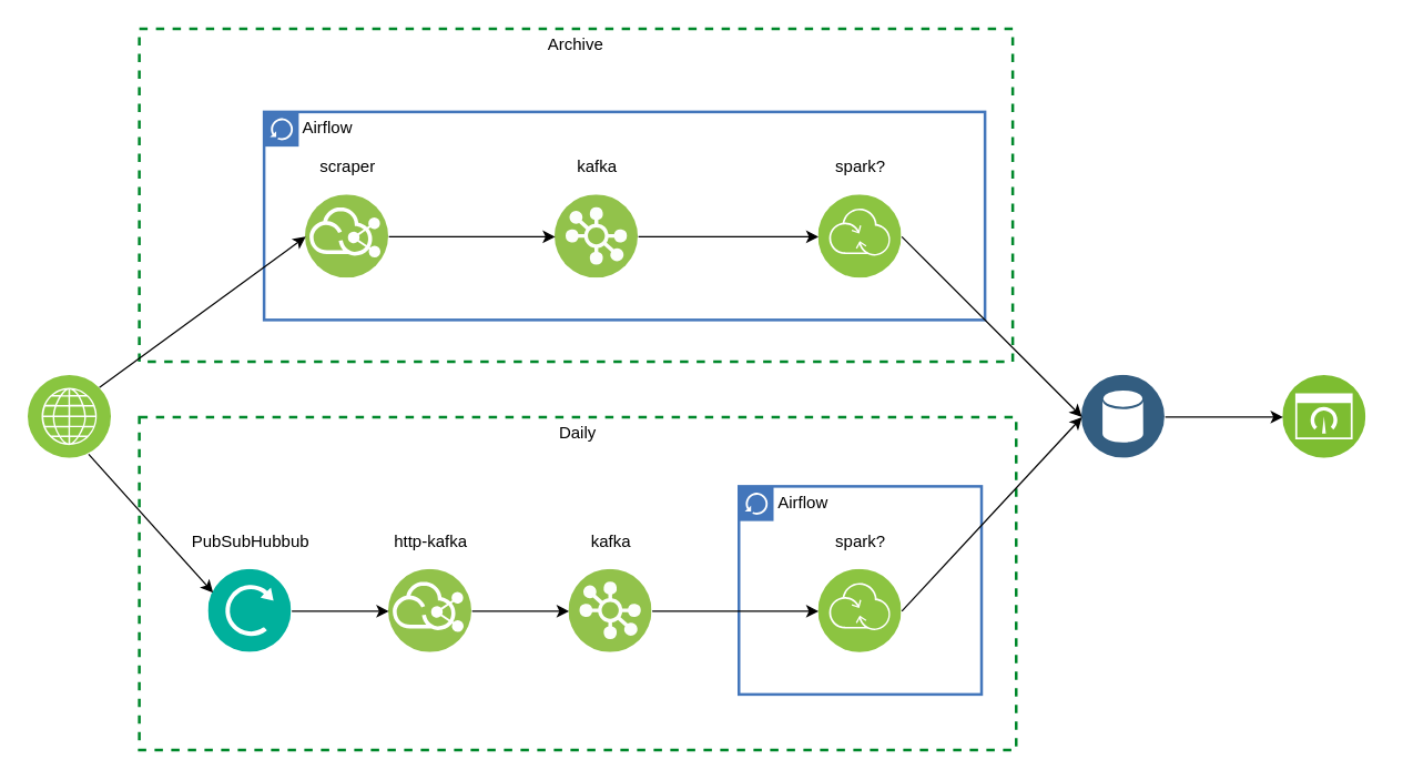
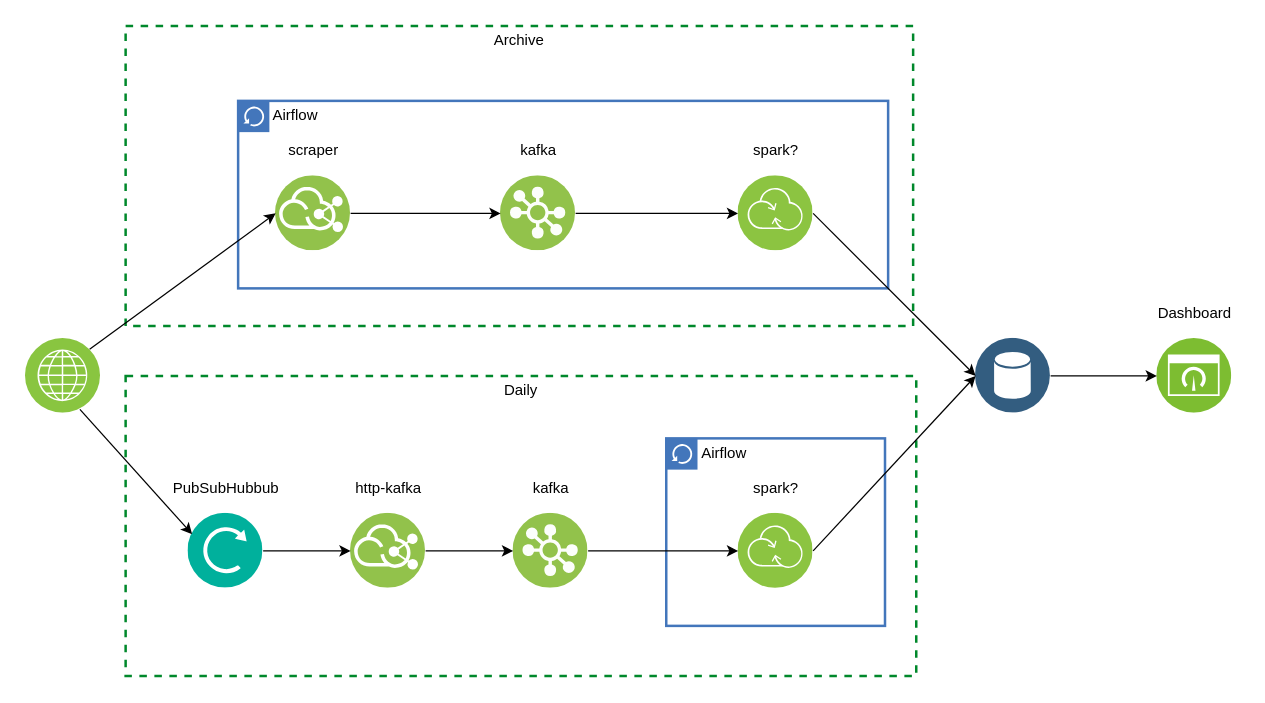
  <mxCell id="0" />
  <mxCell id="1" parent="0" />
  <mxCell id="2" value="" style="group" vertex="1" connectable="0" parent="1"><mxGeometry x="590" y="380" width="117.5" height="120" as="geometry" /></mxCell>
  <mxCell id="3" value="" style="aspect=fixed;perimeter=ellipsePerimeter;html=1;align=center;shadow=0;dashed=0;fontColor=#4277BB;labelBackgroundColor=#ffffff;fontSize=12;spacingTop=3;image;image=img/lib/ibm/infrastructure/transformation_connectivity.svg;" vertex="1" parent="2"><mxGeometry y="30" width="60" height="60" as="geometry" /></mxCell>
  <mxCell id="4" value="spark?" style="text;html=1;align=center;verticalAlign=middle;resizable=0;points=[];autosize=1;" vertex="1" parent="2"><mxGeometry x="5" width="50" height="20" as="geometry" /></mxCell>
  <mxCell id="5" value="Airflow" style="shape=mxgraph.ibm.box;prType=classic;fontStyle=0;verticalAlign=top;align=left;spacingLeft=32;spacingTop=4;fillColor=none;rounded=0;whiteSpace=wrap;html=1;strokeColor=#4376BB;strokeWidth=2;dashed=0;container=1;spacing=-4;collapsible=0;expand=0;recursiveResize=0;" vertex="1" parent="2"><mxGeometry x="-57.5" y="-30" width="175" height="150" as="geometry" /></mxCell>
  <mxCell id="6" value="Daily" style="fontStyle=0;verticalAlign=top;align=center;spacingTop=-2;fillColor=none;rounded=0;whiteSpace=wrap;html=1;strokeColor=#00882B;strokeWidth=2;dashed=1;container=1;collapsible=0;expand=0;recursiveResize=0;" vertex="1" parent="5"><mxGeometry x="-432.5" y="-50" width="632.5" height="240" as="geometry" /></mxCell>
  <mxCell id="7" value="" style="group" vertex="1" connectable="0" parent="6"><mxGeometry x="170" y="80" width="80" height="90" as="geometry" /></mxCell>
  <mxCell id="8" value="" style="aspect=fixed;perimeter=ellipsePerimeter;html=1;align=center;shadow=0;dashed=0;fontColor=#4277BB;labelBackgroundColor=#ffffff;fontSize=12;spacingTop=3;image;image=img/lib/ibm/vpc/InternetServices2.svg;" vertex="1" parent="7"><mxGeometry x="10" y="30" width="60" height="60" as="geometry" /></mxCell>
  <mxCell id="9" value="http-kafka" style="text;html=1;align=center;verticalAlign=middle;resizable=0;points=[];autosize=1;" vertex="1" parent="7"><mxGeometry x="5" width="70" height="20" as="geometry" /></mxCell>
  <mxCell id="10" value="" style="group" vertex="1" connectable="0" parent="6"><mxGeometry x="310" y="80" width="60" height="90" as="geometry" /></mxCell>
  <mxCell id="11" value="" style="aspect=fixed;perimeter=ellipsePerimeter;html=1;align=center;shadow=0;dashed=0;fontColor=#4277BB;labelBackgroundColor=#ffffff;fontSize=12;spacingTop=3;image;image=img/lib/ibm/vpc/LoadBalancerPool.svg;" vertex="1" parent="10"><mxGeometry y="30" width="60" height="60" as="geometry" /></mxCell>
  <mxCell id="12" value="kafka" style="text;html=1;align=center;verticalAlign=middle;resizable=0;points=[];autosize=1;" vertex="1" parent="10"><mxGeometry x="10" width="40" height="20" as="geometry" /></mxCell>
  <mxCell id="13" value="" style="html=1;labelBackgroundColor=#ffffff;endArrow=classic;endFill=1;endSize=6;jettySize=auto;orthogonalLoop=1;strokeWidth=1;fontSize=14;exitX=1;exitY=0.5;exitDx=0;exitDy=0;" edge="1" parent="2" source="11" target="3"><mxGeometry width="60" height="60" relative="1" as="geometry"><mxPoint x="-20" y="-10" as="sourcePoint" /><mxPoint x="40" y="-70" as="targetPoint" /></mxGeometry></mxCell>
  <mxCell id="14" value="Airflow" style="shape=mxgraph.ibm.box;prType=classic;fontStyle=0;verticalAlign=top;align=left;spacingLeft=32;spacingTop=4;fillColor=none;rounded=0;whiteSpace=wrap;html=1;strokeColor=#4376BB;strokeWidth=2;dashed=0;container=0;spacing=-4;collapsible=0;expand=0;recursiveResize=0;" vertex="1" parent="1"><mxGeometry x="190" width="520" height="150" as="geometry" y="80" /></mxCell>
  <mxCell id="15" value="Archive" style="fontStyle=0;verticalAlign=top;align=center;spacingTop=-2;fillColor=none;rounded=0;whiteSpace=wrap;html=1;strokeColor=#00882B;strokeWidth=2;dashed=1;container=1;collapsible=0;expand=0;recursiveResize=0;" vertex="1" parent="1"><mxGeometry x="100" y="20" width="630" height="240" as="geometry" /></mxCell>
  <mxCell id="16" value="" style="group" vertex="1" connectable="0" parent="15"><mxGeometry x="300" y="90" width="60" height="90" as="geometry" /></mxCell>
  <mxCell id="17" value="" style="aspect=fixed;perimeter=ellipsePerimeter;html=1;align=center;shadow=0;dashed=0;fontColor=#4277BB;labelBackgroundColor=#ffffff;fontSize=12;spacingTop=3;image;image=img/lib/ibm/vpc/LoadBalancerPool.svg;" vertex="1" parent="16"><mxGeometry y="30" width="60" height="60" as="geometry" /></mxCell>
  <mxCell id="18" value="kafka" style="text;html=1;align=center;verticalAlign=middle;resizable=0;points=[];autosize=1;" vertex="1" parent="16"><mxGeometry x="10" width="40" height="20" as="geometry" /></mxCell>
  <mxCell id="19" value="" style="group" vertex="1" connectable="0" parent="15"><mxGeometry x="110" y="90" width="80" height="90" as="geometry" /></mxCell>
  <mxCell id="20" value="" style="aspect=fixed;perimeter=ellipsePerimeter;html=1;align=center;shadow=0;dashed=0;fontColor=#4277BB;labelBackgroundColor=#ffffff;fontSize=12;spacingTop=3;image;image=img/lib/ibm/vpc/InternetServices2.svg;" vertex="1" parent="19"><mxGeometry x="10" y="30" width="60" height="60" as="geometry" /></mxCell>
  <mxCell id="21" value="scraper" style="text;html=1;align=center;verticalAlign=middle;resizable=0;points=[];autosize=1;" vertex="1" parent="19"><mxGeometry x="10" width="60" height="20" as="geometry" /></mxCell>
  <mxCell id="22" value="" style="html=1;labelBackgroundColor=#ffffff;endArrow=classic;endFill=1;endSize=6;jettySize=auto;orthogonalLoop=1;strokeWidth=1;fontSize=14;exitX=1;exitY=0.5;exitDx=0;exitDy=0;entryX=0;entryY=0.5;entryDx=0;entryDy=0;" edge="1" parent="15" source="20" target="17"><mxGeometry width="60" height="60" relative="1" as="geometry"><mxPoint x="190" y="150" as="sourcePoint" /><mxPoint x="250" y="150" as="targetPoint" /></mxGeometry></mxCell>
  <mxCell id="23" value="" style="group" vertex="1" connectable="0" parent="1"><mxGeometry x="130" y="380" width="100" height="90" as="geometry" /></mxCell>
  <mxCell id="24" value="" style="aspect=fixed;perimeter=ellipsePerimeter;html=1;align=center;shadow=0;dashed=0;fontColor=#4277BB;labelBackgroundColor=#ffffff;fontSize=12;spacingTop=3;image;image=img/lib/ibm/management/push_notifications.svg;" vertex="1" parent="23"><mxGeometry x="20" y="30" width="60" height="60" as="geometry" /></mxCell>
  <mxCell id="25" value="PubSubHubbub" style="text;html=1;align=center;verticalAlign=middle;resizable=0;points=[];autosize=1;" vertex="1" parent="23"><mxGeometry width="100" height="20" as="geometry" /></mxCell>
  <mxCell id="26" value="" style="group" vertex="1" connectable="0" parent="1"><mxGeometry x="20" y="240" width="60" height="90" as="geometry" /></mxCell>
  <mxCell id="27" value="" style="aspect=fixed;perimeter=ellipsePerimeter;html=1;align=center;shadow=0;dashed=0;fontColor=#4277BB;labelBackgroundColor=#ffffff;fontSize=12;spacingTop=3;image;image=img/lib/ibm/infrastructure/channels.svg;" vertex="1" parent="26"><mxGeometry y="30" width="60" height="60" as="geometry" /></mxCell>
  <mxCell id="28" value="" style="group" vertex="1" connectable="0" parent="1"><mxGeometry x="920" y="240" width="70" height="90" as="geometry" /></mxCell>
  <mxCell id="29" value="" style="aspect=fixed;perimeter=ellipsePerimeter;html=1;align=center;shadow=0;dashed=0;fontColor=#4277BB;labelBackgroundColor=#ffffff;fontSize=12;spacingTop=3;image;image=img/lib/ibm/infrastructure/dashboard.svg;" vertex="1" parent="28"><mxGeometry x="5" y="30" width="60" height="60" as="geometry" /></mxCell>
+ <mxCell id="30" value="Dashboard" style="text;html=1;align=center;verticalAlign=middle;resizable=0;points=[];autosize=1;" vertex="1" parent="28"><mxGeometry width="70" height="20" as="geometry" /></mxCell>
  <mxCell id="31" value="" style="html=1;labelBackgroundColor=#ffffff;endArrow=classic;endFill=1;endSize=6;jettySize=auto;orthogonalLoop=1;strokeWidth=1;fontSize=14;entryX=0;entryY=0.25;entryDx=0;entryDy=0;exitX=0.75;exitY=1;exitDx=0;exitDy=0;" edge="1" parent="1" source="27" target="24"><mxGeometry width="60" height="60" relative="1" as="geometry"><mxPoint x="60" y="320" as="sourcePoint" /><mxPoint x="110" y="420" as="targetPoint" /></mxGeometry></mxCell>
  <mxCell id="32" value="" style="html=1;labelBackgroundColor=#ffffff;endArrow=classic;endFill=1;endSize=6;jettySize=auto;orthogonalLoop=1;strokeWidth=1;fontSize=14;exitX=1;exitY=0.5;exitDx=0;exitDy=0;entryX=0;entryY=0.5;entryDx=0;entryDy=0;" edge="1" parent="1" source="24" target="8"><mxGeometry width="60" height="60" relative="1" as="geometry"><mxPoint x="570" y="460" as="sourcePoint" /><mxPoint x="290" y="440" as="targetPoint" /></mxGeometry></mxCell>
  <mxCell id="33" value="" style="html=1;labelBackgroundColor=#ffffff;endArrow=classic;endFill=1;endSize=6;jettySize=auto;orthogonalLoop=1;strokeWidth=1;fontSize=14;exitX=1;exitY=0.5;exitDx=0;exitDy=0;" edge="1" parent="1" source="8"><mxGeometry width="60" height="60" relative="1" as="geometry"><mxPoint x="570" y="460" as="sourcePoint" /><mxPoint x="410" y="440" as="targetPoint" /></mxGeometry></mxCell>
  <mxCell id="34" value="" style="aspect=fixed;perimeter=ellipsePerimeter;html=1;align=center;shadow=0;dashed=0;fontColor=#4277BB;labelBackgroundColor=#ffffff;fontSize=12;spacingTop=3;image;image=img/lib/ibm/data/data_services.svg;" vertex="1" parent="1"><mxGeometry x="780" y="270" width="60" height="60" as="geometry" /></mxCell>
  <mxCell id="35" value="" style="html=1;labelBackgroundColor=#ffffff;endArrow=classic;endFill=1;endSize=6;jettySize=auto;orthogonalLoop=1;strokeWidth=1;fontSize=14;entryX=0;entryY=0.5;entryDx=0;entryDy=0;exitX=1;exitY=0.5;exitDx=0;exitDy=0;" edge="1" parent="1" source="34" target="29"><mxGeometry width="60" height="60" relative="1" as="geometry"><mxPoint x="560" y="330" as="sourcePoint" /><mxPoint x="620" y="270" as="targetPoint" /></mxGeometry></mxCell>
  <mxCell id="36" value="" style="html=1;labelBackgroundColor=#ffffff;endArrow=classic;endFill=1;endSize=6;jettySize=auto;orthogonalLoop=1;strokeWidth=1;fontSize=14;exitX=1;exitY=0.5;exitDx=0;exitDy=0;entryX=0;entryY=0.5;entryDx=0;entryDy=0;" edge="1" parent="1" source="3" target="34"><mxGeometry width="60" height="60" relative="1" as="geometry"><mxPoint x="680" y="430" as="sourcePoint" /><mxPoint x="740" y="370" as="targetPoint" /></mxGeometry></mxCell>
  <mxCell id="37" value="" style="html=1;labelBackgroundColor=#ffffff;endArrow=classic;endFill=1;endSize=6;jettySize=auto;orthogonalLoop=1;strokeWidth=1;fontSize=14;exitX=1;exitY=0.5;exitDx=0;exitDy=0;entryX=0;entryY=0.5;entryDx=0;entryDy=0;" edge="1" parent="1" source="41" target="34"><mxGeometry width="60" height="60" relative="1" as="geometry"><mxPoint x="620" y="250" as="sourcePoint" /><mxPoint x="760" y="150" as="targetPoint" /></mxGeometry></mxCell>
  <mxCell id="38" value="" style="html=1;labelBackgroundColor=#ffffff;endArrow=classic;endFill=1;endSize=6;jettySize=auto;orthogonalLoop=1;strokeWidth=1;fontSize=14;exitX=1;exitY=0;exitDx=0;exitDy=0;entryX=0;entryY=0.5;entryDx=0;entryDy=0;" edge="1" parent="1" source="27" target="20"><mxGeometry width="60" height="60" relative="1" as="geometry"><mxPoint x="570" y="280" as="sourcePoint" /><mxPoint x="630" y="220" as="targetPoint" /></mxGeometry></mxCell>
  <mxCell id="39" value="" style="html=1;labelBackgroundColor=#ffffff;endArrow=classic;endFill=1;endSize=6;jettySize=auto;orthogonalLoop=1;strokeWidth=1;fontSize=14;exitX=1;exitY=0.5;exitDx=0;exitDy=0;entryX=0;entryY=0.5;entryDx=0;entryDy=0;" edge="1" parent="1" source="17" target="41"><mxGeometry x="380" y="30" width="60" height="60" as="geometry"><mxPoint x="420" y="140" as="sourcePoint" /><mxPoint x="480" as="targetPoint" y="80" /></mxGeometry></mxCell>
  <mxCell id="40" value="" style="group" vertex="1" connectable="0" parent="1"><mxGeometry x="590" y="110" width="60" height="90" as="geometry" /></mxCell>
  <mxCell id="41" value="" style="aspect=fixed;perimeter=ellipsePerimeter;html=1;align=center;shadow=0;dashed=0;fontColor=#4277BB;labelBackgroundColor=#ffffff;fontSize=12;spacingTop=3;image;image=img/lib/ibm/infrastructure/transformation_connectivity.svg;" vertex="1" parent="40"><mxGeometry y="30" width="60" height="60" as="geometry" /></mxCell>
  <mxCell id="42" value="spark?" style="text;html=1;align=center;verticalAlign=middle;resizable=0;points=[];autosize=1;" vertex="1" parent="40"><mxGeometry x="5" width="50" height="20" as="geometry" /></mxCell>
